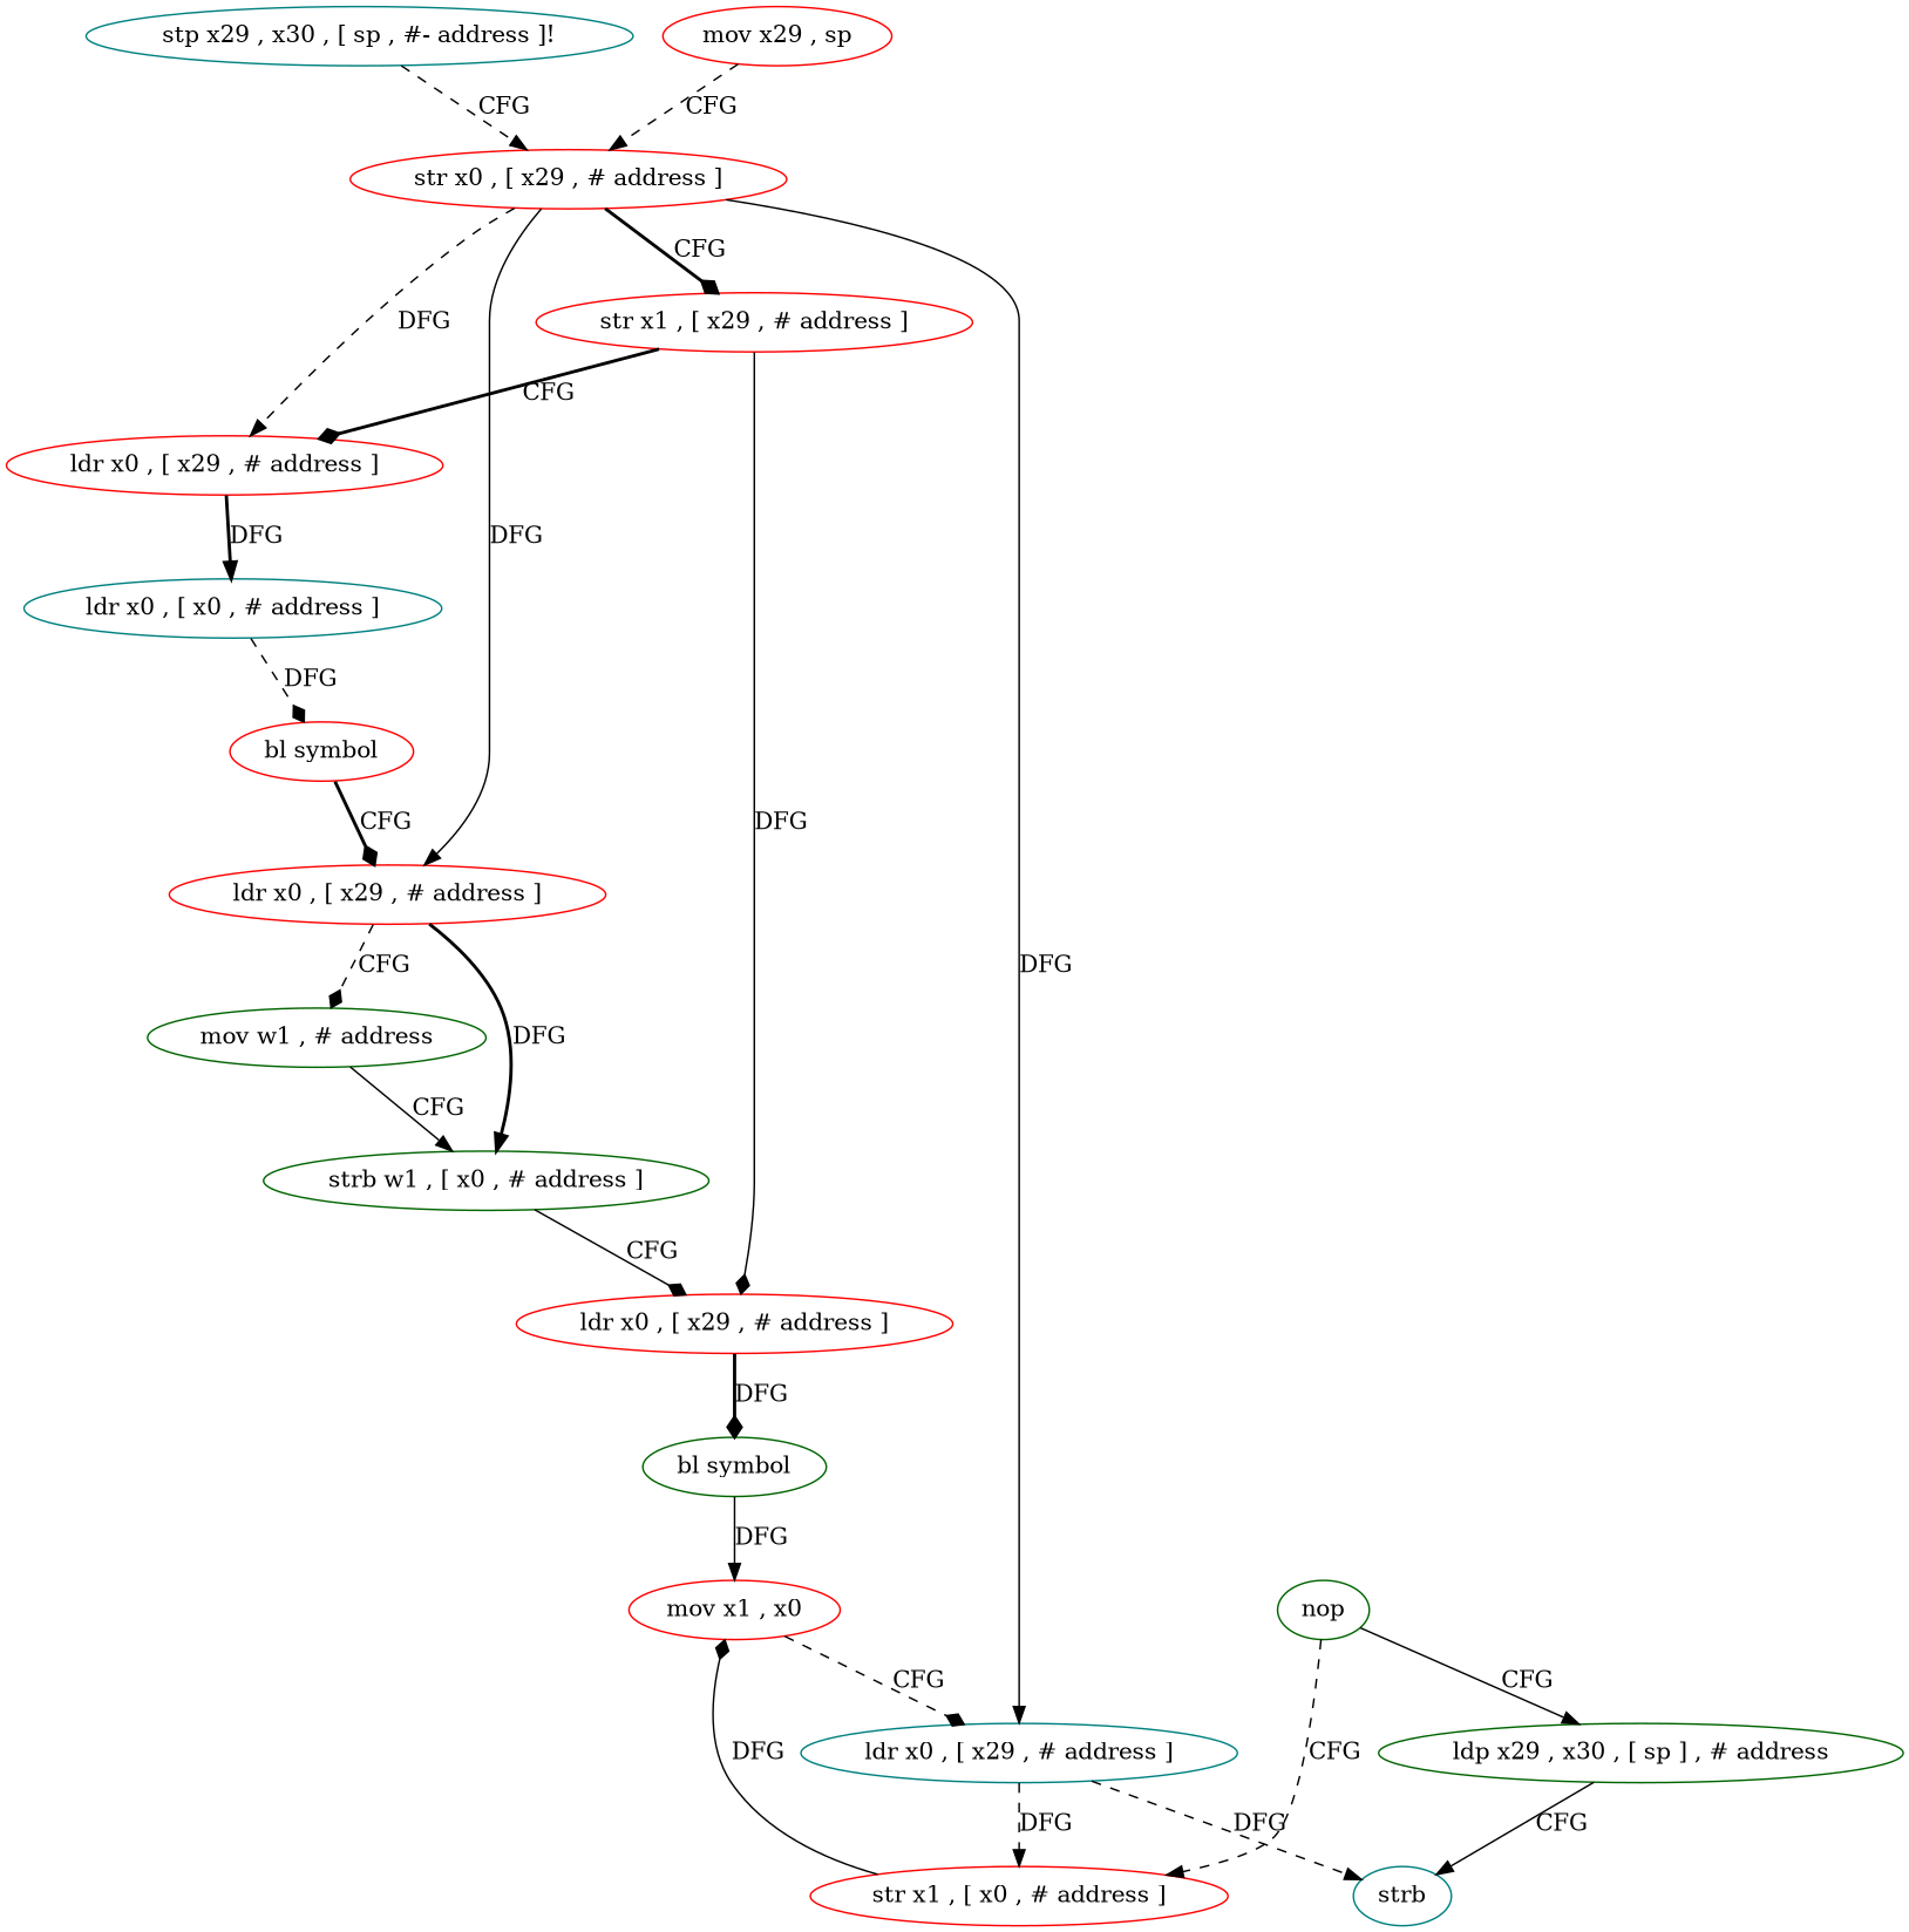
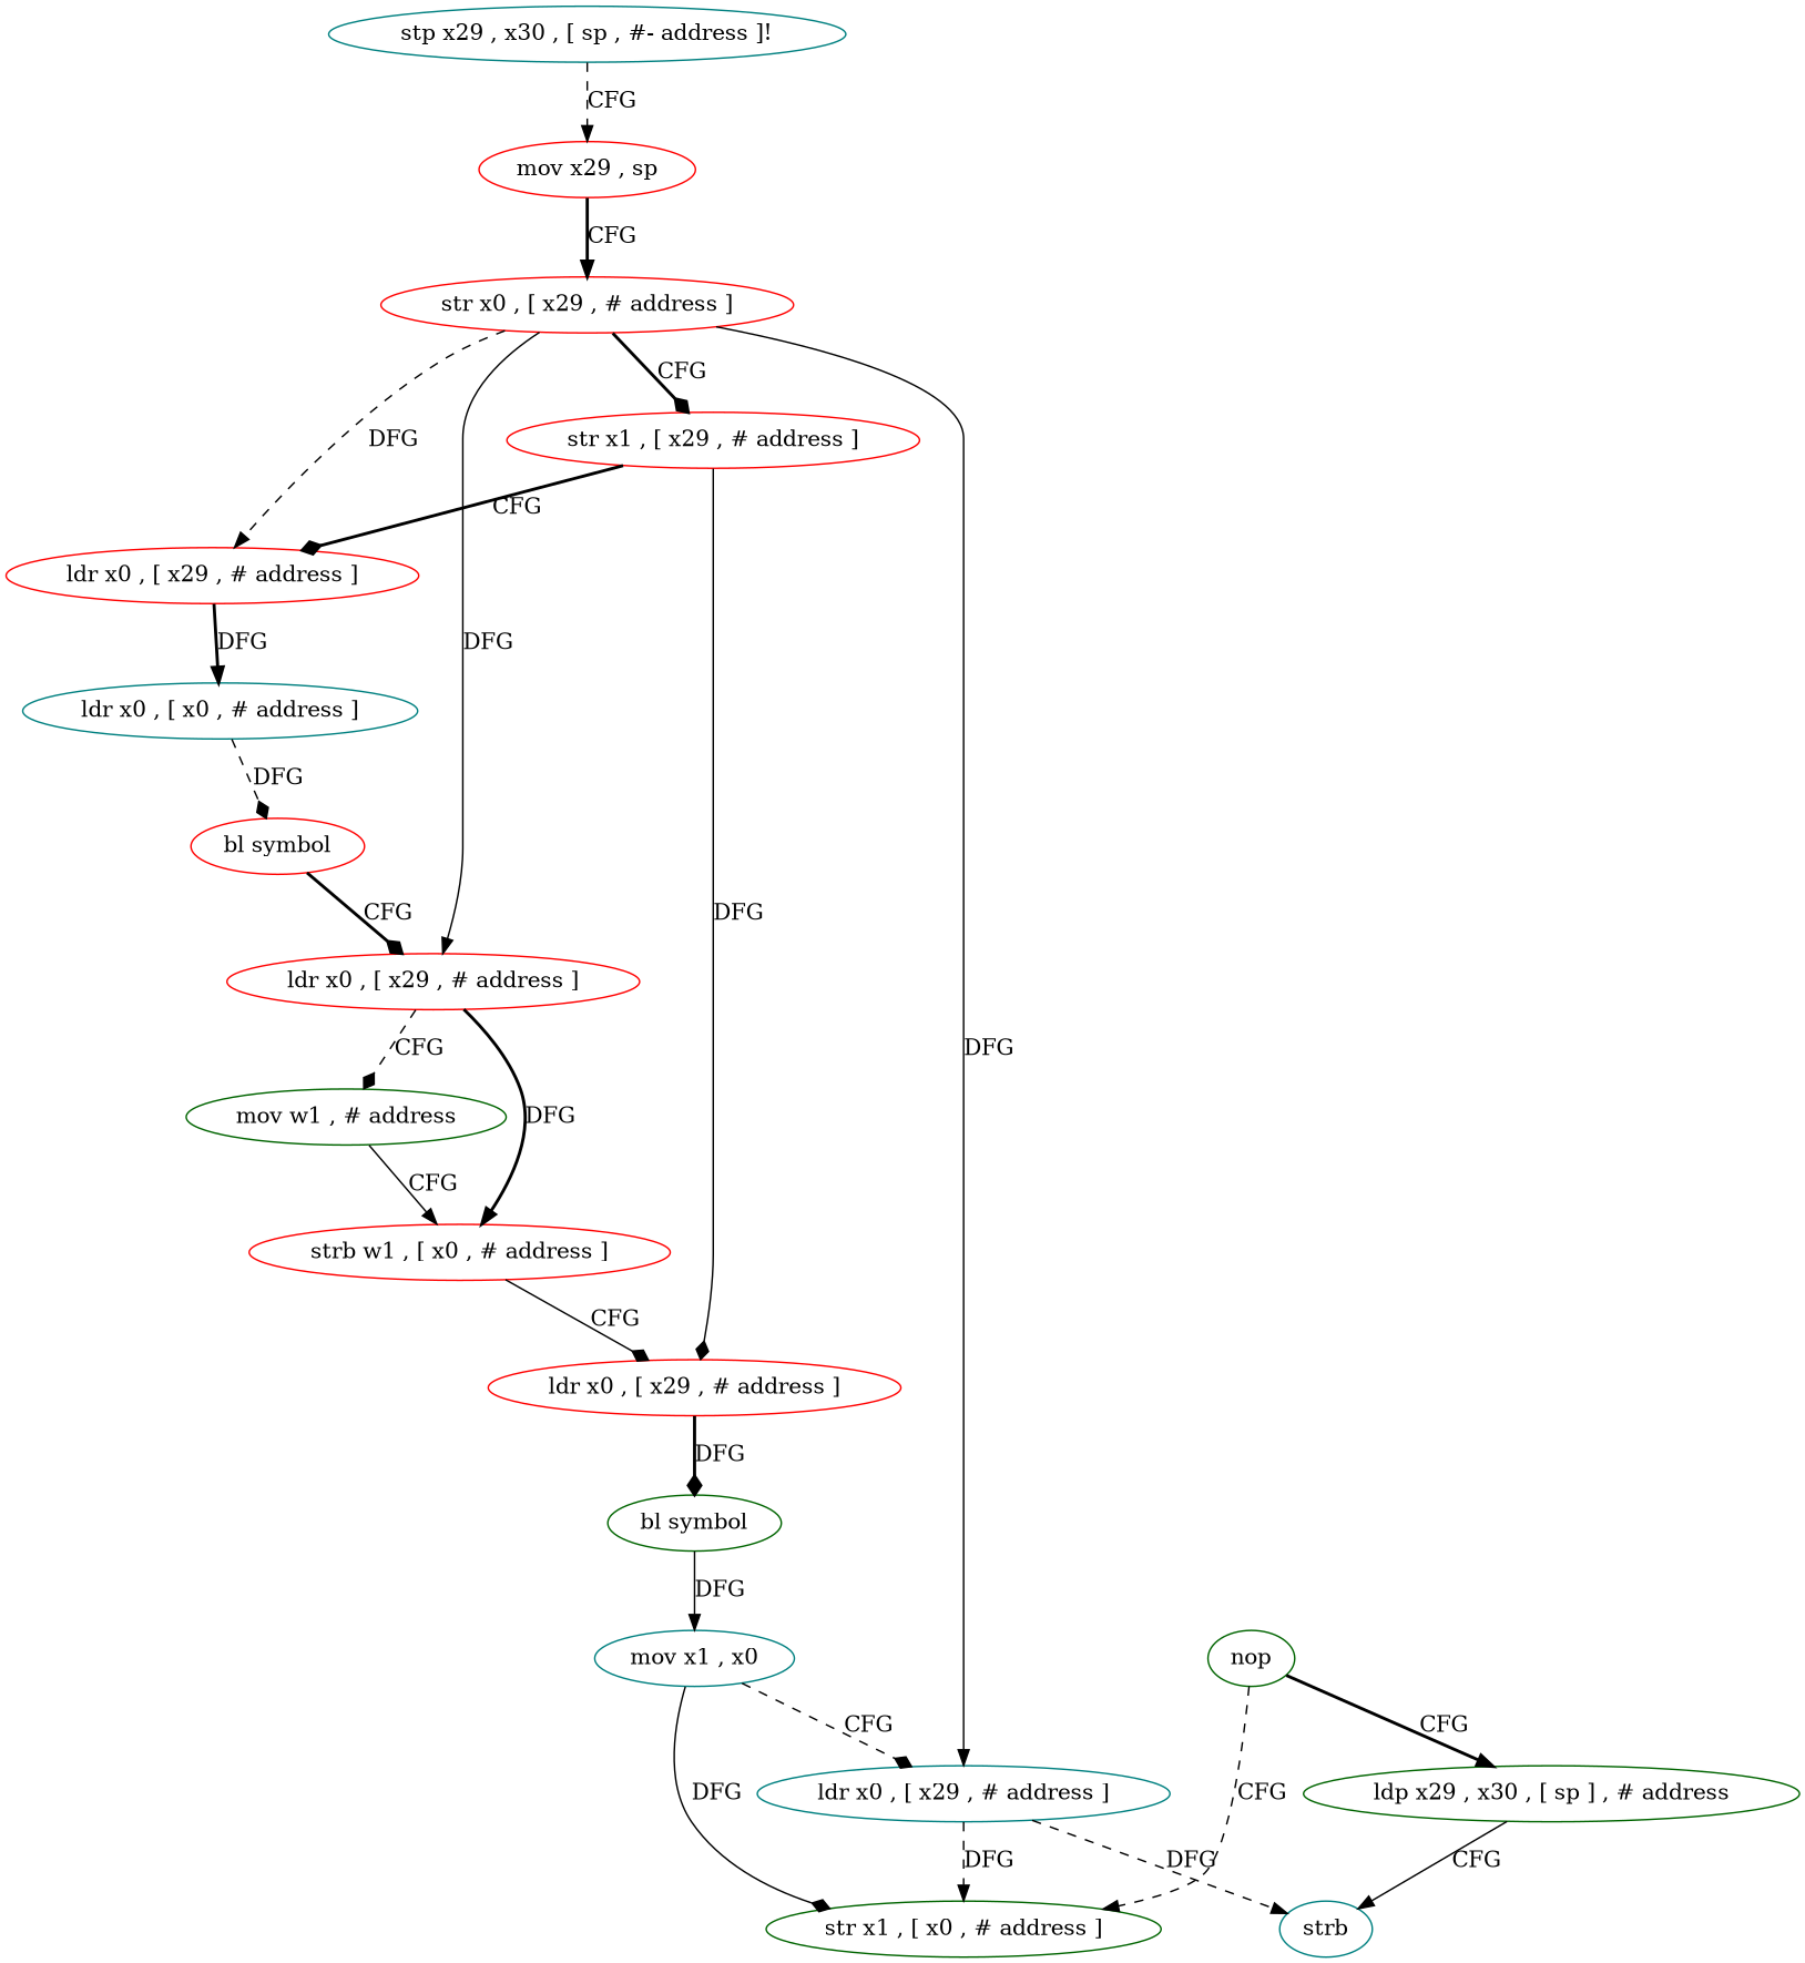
  digraph {
    node [color=red]
    edge [arrowhead=normal style=solid]
    n1 [color=teal label="stp x29 , x30 , [ sp , #- address ]!"]
    n2 [label="mov x29 , sp"]
    n3 [label="str x0 , [ x29 , # address ]"]
    n4 [label="str x1 , [ x29 , # address ]"]
    n5 [label="ldr x0 , [ x29 , # address ]"]
    n6 [label="ldr x0 , [ x29 , # address ]"]
    n7 [color=teal label="ldr x0 , [ x29 , # address ]"]
    n8 [label="ldr x0 , [ x29 , # address ]"]
    n9 [color=teal label="ldr x0 , [ x0 , # address ]"]
    n10 [color=darkgreen label="mov w1 , # address"]
-   n11 [color=darkgreen label="strb w1 , [ x0 , # address ]"]
-   n12 [label="str x1 , [ x0 , # address ]"]
+   n11 [label="strb w1 , [ x0 , # address ]"]
+   n12 [color=darkgreen label="str x1 , [ x0 , # address ]"]
    n13 [color=teal label=strb]
    n14 [color=darkgreen label="bl symbol"]
    n15 [label="bl symbol"]
-   n16 [label="mov x1 , x0"]
+   n16 [color=teal label="mov x1 , x0"]
    n17 [color=darkgreen label=nop]
    n18 [color=darkgreen label="ldp x29 , x30 , [ sp ] , # address"]
-   n1 -> n3 [label=CFG style=dashed]
-   n2 -> n3 [label=CFG style=dashed]
+   n1 -> n2 [label=CFG style=dashed]
+   n2 -> n3 [label=CFG style=bold]
    n3 -> n4 [arrowhead=diamond label=CFG style=bold]
    n3 -> n5 [label=DFG style=dashed]
    n3 -> n6 [label=DFG]
    n3 -> n7 [label=DFG]
    n4 -> n5 [arrowhead=diamond label=CFG style=bold]
    n4 -> n8 [arrowhead=diamond label=DFG]
    n5 -> n9 [label=DFG style=bold]
    n6 -> n10 [arrowhead=diamond label=CFG style=dashed]
    n6 -> n11 [label=DFG style=bold]
    n7 -> n12 [label=DFG style=dashed]
    n7 -> n13 [label=DFG style=dashed]
    n8 -> n14 [arrowhead=diamond label=DFG style=bold]
    n9 -> n15 [arrowhead=diamond label=DFG style=dashed]
    n10 -> n11 [label=CFG]
    n11 -> n8 [arrowhead=diamond label=CFG]
    n14 -> n16 [label=DFG]
    n15 -> n6 [arrowhead=diamond label=CFG style=bold]
    n16 -> n7 [arrowhead=diamond label=CFG style=dashed]
-   n12 -> n16 [arrowhead=diamond label=DFG]
+   n16 -> n12 [arrowhead=diamond label=DFG]
    n17 -> n12 [label=CFG style=dashed]
-   n17 -> n18 [label=CFG]
+   n17 -> n18 [label=CFG style=bold]
    n18 -> n13 [label=CFG]
  }
